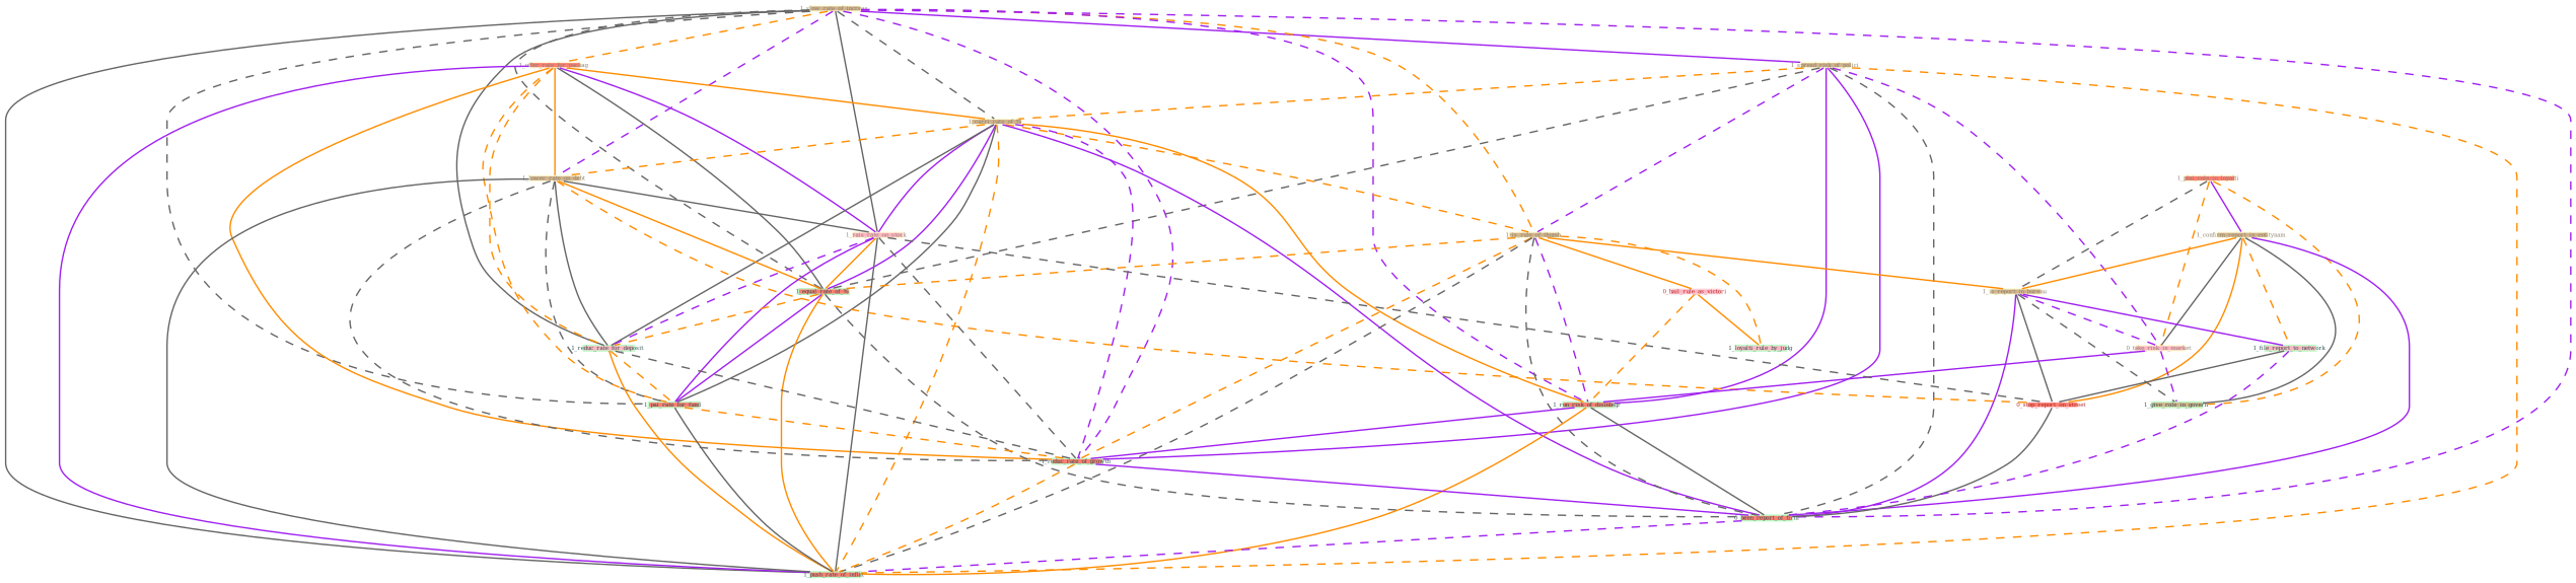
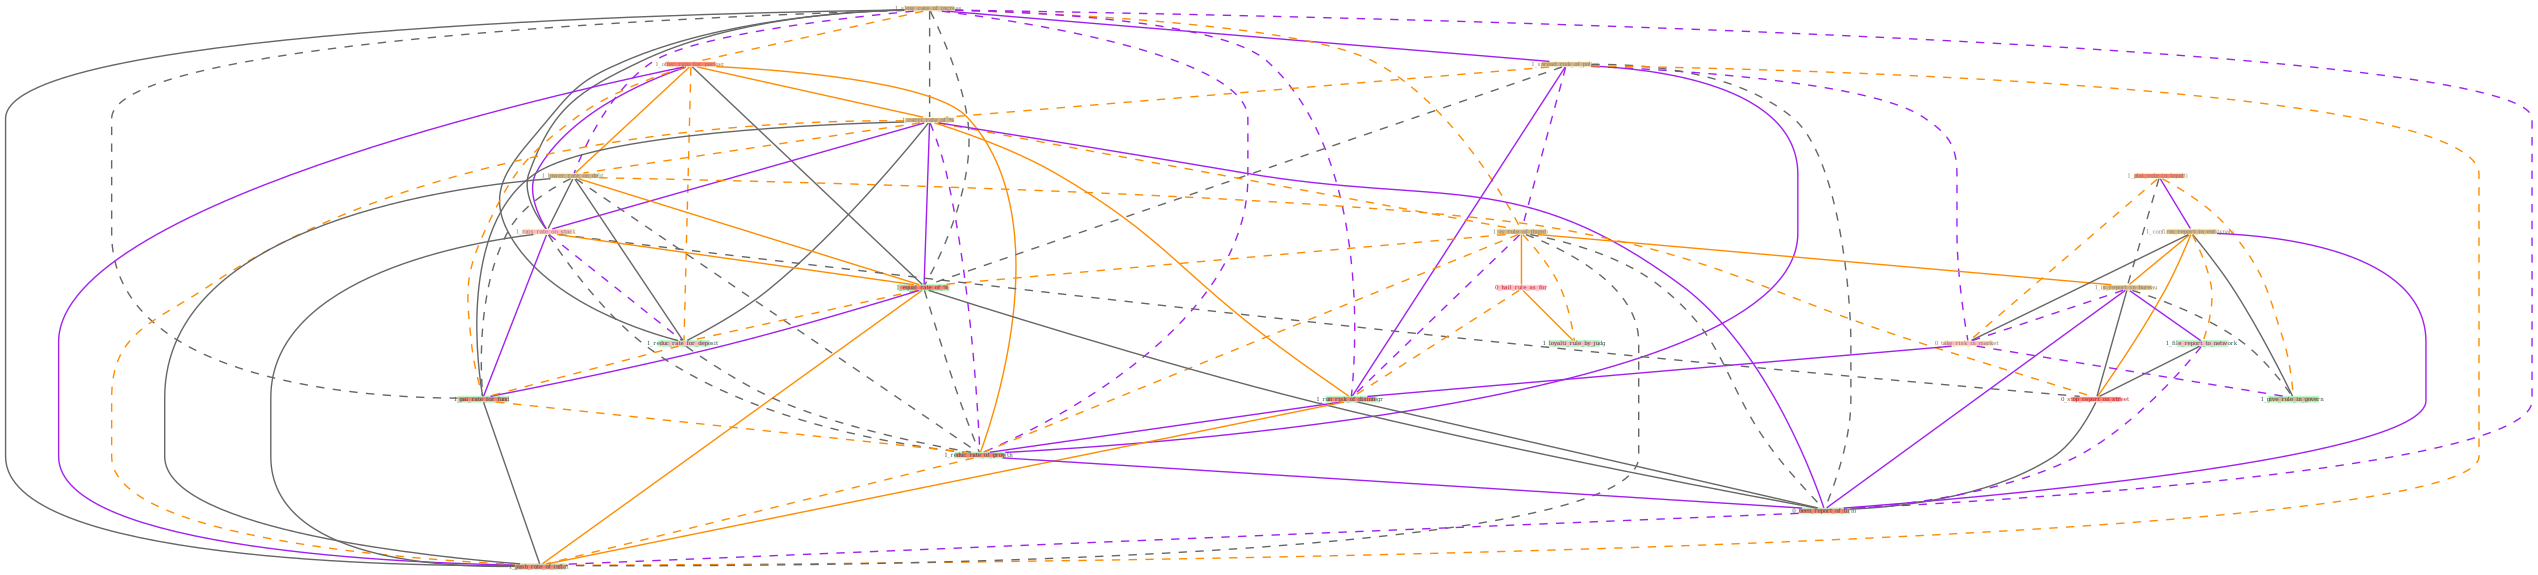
  graph {
    node [color="#ffffe0" fillcolor=salmon fixedsize=true fontcolor="#8b7d6b" fontsize=4 shape=polygon style=filled]
    edge [color=darkorange style=dashed w=1]
    "1_slow_rate_of_increas " [fillcolor=tan height=.06 width=.5]
    "1_offer_rate_for_packag " [height=.06 width=.5]
    "1_spread_risk_of_polici " [fillcolor=tan height=.06 width=.5]
    "1_plai_role_in_loyalti " [height=.06 width=.5]
    "1_carri_rate_of_% " [fillcolor=tan height=.06 width=.5]
    "1_is_rule_of_thumb " [fillcolor=tan height=.06 width=.5]
    "1_lower_rate_on_debt " [fillcolor=tan height=.06 width=.5]
    "1_confirm_report_in_entitynam " [fillcolor=tan height=.06 width=.5]
    "1_is_report_in_bureau " [fillcolor=tan height=.06 width=.5]
    "0_take_risk_in_market " [fillcolor=lightpink height=.06 width=.5]
    "1_rais_rate_on_stock " [fillcolor=lightpink height=.06 width=.5]
    "0_stop_report_on_street " [color="#fff0f5" fontcolor="#b22222" height=.06 width=.5]
-   "0_hail_rule_as_victori " [color="#fff0f5" fillcolor=lightpink fontcolor="#b22222" height=.06 width=.5]
+   "0_hail_rule_as_victori " [color="#fff0f5" fillcolor=lightpink fontcolor="#b22222" height=.06 width=.5 label="0_hail_rule_as_for"]
    "1_equal_rate_of_% " [color="#BDFCC9" fontcolor="#2f4f4f" height=.06 width=.5]
    "1_reduc_rate_for_deposit " [color="#BDFCC9" fillcolor=lightpink fontcolor="#2f4f4f" height=.06 width=.5]
    "1_pai_rate_for_fund " [color="#BDFCC9" fontcolor="#2f4f4f" height=.06 width=.5]
    "1_run_risk_of_disintegr " [color="#BDFCC9" fontcolor="#2f4f4f" height=.06 width=.5]
    "1_reduc_rate_of_growth " [color="#BDFCC9" fontcolor="#2f4f4f" height=.06 width=.5]
    n19 [color="#BDFCC9" fontcolor="#2f4f4f" height=.06 label="0_been_report_of_firm" width=.5]
    "1_push_rate_of_inflat " [color="#BDFCC9" fontcolor="#2f4f4f" height=.06 width=.5]
    "1_give_role_in_govern " [color="#BDFCC9" fillcolor=tan fontcolor="#2f4f4f" height=.06 width=.5]
    n22 [color="#BDFCC9" fillcolor=lightpink fontcolor="#2f4f4f" height=.06 label="1_loyalti_rule_by_judg" width=.5]
    "1_file_report_to_network " [color="#BDFCC9" fillcolor=lightpink fontcolor="#2f4f4f" height=.06 width=.5]
    subgraph sub_1 {
      "1_slow_rate_of_increas "
      "1_offer_rate_for_packag "
      "1_spread_risk_of_polici "
      "1_plai_role_in_loyalti "
      "1_carri_rate_of_% "
      "1_is_rule_of_thumb "
      "1_lower_rate_on_debt "
      "1_confirm_report_in_entitynam "
      "1_is_report_in_bureau "
      "0_take_risk_in_market "
      "1_rais_rate_on_stock "
    }
    subgraph sub_2 {
      "0_stop_report_on_street "
      "0_hail_rule_as_victori "
    }
    "1_slow_rate_of_increas " -- "1_offer_rate_for_packag "
    "1_slow_rate_of_increas " -- "1_spread_risk_of_polici " [color=purple style=solid]
    "1_slow_rate_of_increas " -- "1_carri_rate_of_% " [color=gray40 w=2]
    "1_slow_rate_of_increas " -- "1_is_rule_of_thumb "
    "1_slow_rate_of_increas " -- "1_lower_rate_on_debt " [color=purple]
    "1_slow_rate_of_increas " -- "1_rais_rate_on_stock " [color=gray40 style=solid]
    "1_slow_rate_of_increas " -- "1_equal_rate_of_% " [color=gray40 w=2]
    "1_slow_rate_of_increas " -- "1_reduc_rate_for_deposit " [color=gray40 style=solid]
    "1_slow_rate_of_increas " -- "1_pai_rate_for_fund " [color=gray40]
    "1_slow_rate_of_increas " -- "1_run_risk_of_disintegr " [color=purple]
    "1_slow_rate_of_increas " -- "1_reduc_rate_of_growth " [color=purple w=2]
    "1_slow_rate_of_increas " -- n19 [color=purple]
    "1_slow_rate_of_increas " -- "1_push_rate_of_inflat " [color=gray40 style=solid w=2]
    "1_offer_rate_for_packag " -- "1_carri_rate_of_% " [style=solid]
    "1_offer_rate_for_packag " -- "1_lower_rate_on_debt " [style=solid]
    "1_offer_rate_for_packag " -- "1_rais_rate_on_stock " [color=purple style=solid]
    "1_offer_rate_for_packag " -- "1_equal_rate_of_% " [color=gray40 style=solid]
    "1_offer_rate_for_packag " -- "1_reduc_rate_for_deposit " [w=2]
    "1_offer_rate_for_packag " -- "1_pai_rate_for_fund " [w=2]
    "1_offer_rate_for_packag " -- "1_reduc_rate_of_growth " [style=solid]
    "1_offer_rate_for_packag " -- "1_push_rate_of_inflat " [color=purple style=solid]
    "1_spread_risk_of_polici " -- "1_carri_rate_of_% "
    "1_spread_risk_of_polici " -- "1_is_rule_of_thumb " [color=purple]
    "1_spread_risk_of_polici " -- "0_take_risk_in_market " [color=purple]
    "1_spread_risk_of_polici " -- "1_equal_rate_of_% " [color=gray40]
    "1_spread_risk_of_polici " -- "1_run_risk_of_disintegr " [color=purple style=solid w=2]
    "1_spread_risk_of_polici " -- "1_reduc_rate_of_growth " [color=purple style=solid]
    "1_spread_risk_of_polici " -- n19 [color=gray40]
    "1_spread_risk_of_polici " -- "1_push_rate_of_inflat "
    "1_plai_role_in_loyalti " -- "1_confirm_report_in_entitynam " [color=purple style=solid]
    "1_plai_role_in_loyalti " -- "1_is_report_in_bureau " [color=gray40]
    "1_plai_role_in_loyalti " -- "0_take_risk_in_market "
    "1_plai_role_in_loyalti " -- "1_give_role_in_govern " [w=2]
    "1_carri_rate_of_% " -- "1_is_rule_of_thumb "
    "1_carri_rate_of_% " -- "1_lower_rate_on_debt "
    "1_carri_rate_of_% " -- "1_rais_rate_on_stock " [color=purple style=solid]
    "1_carri_rate_of_% " -- "1_equal_rate_of_% " [color=purple style=solid w=3]
    "1_carri_rate_of_% " -- "1_reduc_rate_for_deposit " [color=gray40 style=solid]
    "1_carri_rate_of_% " -- "1_pai_rate_for_fund " [color=gray40 style=solid]
    "1_carri_rate_of_% " -- "1_run_risk_of_disintegr " [style=solid]
    "1_carri_rate_of_% " -- "1_reduc_rate_of_growth " [color=purple w=2]
    "1_carri_rate_of_% " -- n19 [color=purple style=solid]
    "1_carri_rate_of_% " -- "1_push_rate_of_inflat " [w=2]
    "1_is_rule_of_thumb " -- "1_is_report_in_bureau " [style=solid]
    "1_is_rule_of_thumb " -- "0_hail_rule_as_victori " [style=solid]
    "1_is_rule_of_thumb " -- "1_equal_rate_of_% "
    "1_is_rule_of_thumb " -- "1_run_risk_of_disintegr " [color=purple]
    "1_is_rule_of_thumb " -- "1_reduc_rate_of_growth "
    "1_is_rule_of_thumb " -- n19 [color=gray40]
    "1_is_rule_of_thumb " -- "1_push_rate_of_inflat " [color=gray40]
    "1_is_rule_of_thumb " -- n22
    "1_lower_rate_on_debt " -- "1_rais_rate_on_stock " [color=gray40 style=solid w=2]
    "1_lower_rate_on_debt " -- "0_stop_report_on_street "
    "1_lower_rate_on_debt " -- "1_equal_rate_of_% " [style=solid]
    "1_lower_rate_on_debt " -- "1_reduc_rate_for_deposit " [color=gray40 style=solid]
    "1_lower_rate_on_debt " -- "1_pai_rate_for_fund " [color=gray40]
    "1_lower_rate_on_debt " -- "1_reduc_rate_of_growth " [color=gray40]
    "1_lower_rate_on_debt " -- "1_push_rate_of_inflat " [color=gray40 style=solid]
    "1_confirm_report_in_entitynam " -- "1_is_report_in_bureau " [style=solid w=2]
    "1_confirm_report_in_entitynam " -- "0_take_risk_in_market " [color=gray40 style=solid]
    "1_confirm_report_in_entitynam " -- "0_stop_report_on_street " [style=solid]
    "1_confirm_report_in_entitynam " -- n19 [color=purple style=solid]
    "1_confirm_report_in_entitynam " -- "1_give_role_in_govern " [color=gray40 style=solid]
    "1_confirm_report_in_entitynam " -- "1_file_report_to_network "
    "1_is_report_in_bureau " -- "0_take_risk_in_market " [color=purple]
    "1_is_report_in_bureau " -- "0_stop_report_on_street " [color=gray40 style=solid]
    "1_is_report_in_bureau " -- n19 [color=purple style=solid]
    "1_is_report_in_bureau " -- "1_give_role_in_govern " [color=gray40]
    "1_is_report_in_bureau " -- "1_file_report_to_network " [color=purple style=solid]
    "0_take_risk_in_market " -- "1_run_risk_of_disintegr " [color=purple style=solid]
    "0_take_risk_in_market " -- "1_give_role_in_govern " [color=purple]
    "1_rais_rate_on_stock " -- "0_stop_report_on_street " [color=gray40]
    "1_rais_rate_on_stock " -- "1_equal_rate_of_% " [style=solid]
    "1_rais_rate_on_stock " -- "1_reduc_rate_for_deposit " [color=purple]
    "1_rais_rate_on_stock " -- "1_pai_rate_for_fund " [color=purple style=solid]
    "1_rais_rate_on_stock " -- "1_reduc_rate_of_growth " [color=gray40]
    "1_rais_rate_on_stock " -- "1_push_rate_of_inflat " [color=gray40 style=solid]
    "0_stop_report_on_street " -- n19 [color=gray40 style=solid]
    "0_hail_rule_as_victori " -- "1_run_risk_of_disintegr "
    "0_hail_rule_as_victori " -- n22 [style=solid]
    "1_equal_rate_of_% " -- "1_reduc_rate_for_deposit "
    "1_equal_rate_of_% " -- "1_pai_rate_for_fund " [color=purple style=solid]
-   "1_equal_rate_of_% " -- n19 [color=gray40]
+   "1_equal_rate_of_% " -- "1_reduc_rate_of_growth " [color=gray40 w=2]
+   "1_equal_rate_of_% " -- n19 [color=gray40 style=solid]
    "1_equal_rate_of_% " -- "1_push_rate_of_inflat " [style=solid w=2]
    "1_reduc_rate_for_deposit " -- "1_pai_rate_for_fund " [w=2]
    "1_reduc_rate_for_deposit " -- "1_reduc_rate_of_growth " [color=gray40 w=2]
-   "1_reduc_rate_for_deposit " -- "1_push_rate_of_inflat " [style=solid]
    "1_pai_rate_for_fund " -- "1_reduc_rate_of_growth "
    "1_pai_rate_for_fund " -- "1_push_rate_of_inflat " [color=gray40 style=solid]
    "1_run_risk_of_disintegr " -- "1_reduc_rate_of_growth " [color=purple style=solid]
    "1_run_risk_of_disintegr " -- n19 [color=gray40 style=solid]
    "1_run_risk_of_disintegr " -- "1_push_rate_of_inflat " [style=solid]
    "1_reduc_rate_of_growth " -- n19 [color=purple style=solid]
    "1_reduc_rate_of_growth " -- "1_push_rate_of_inflat " [w=2]
    n19 -- "1_push_rate_of_inflat " [color=purple]
    "1_file_report_to_network " -- "0_stop_report_on_street " [color=gray40 style=solid]
    "1_file_report_to_network " -- n19 [color=purple]
  }
